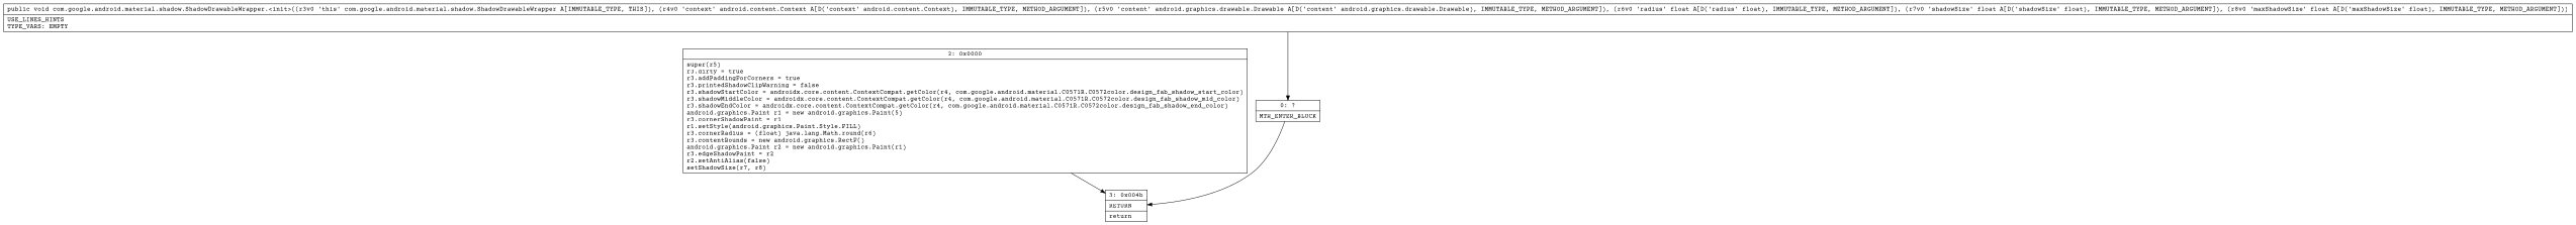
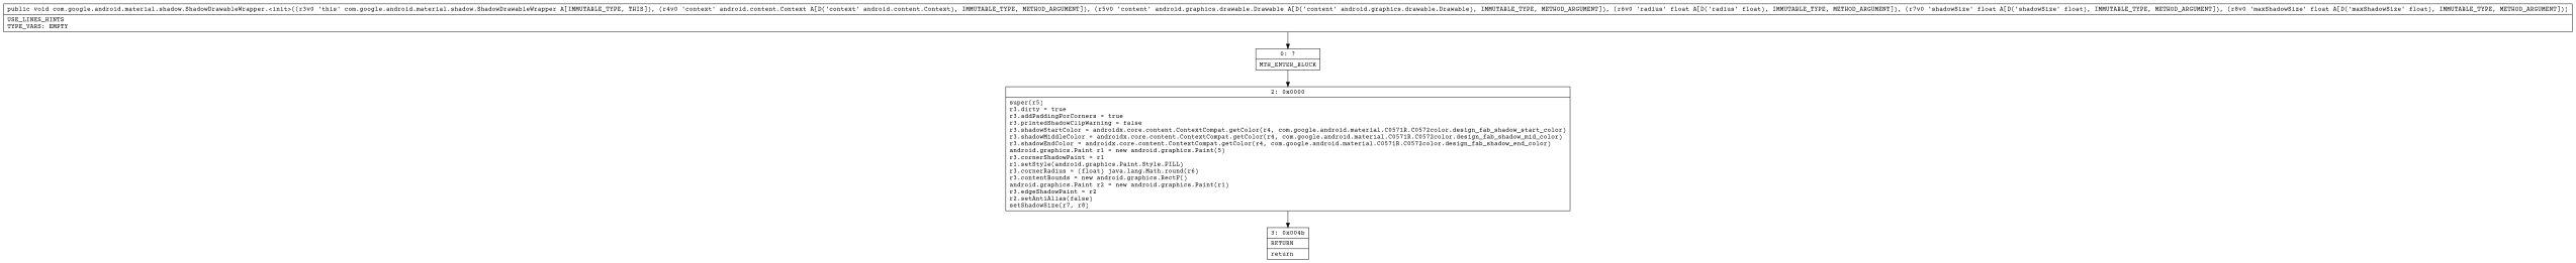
  digraph {
    fontname="Courier Prime"
    node [fontname="Courier Prime" shape=record]
    edge [fontname="Courier Prime"]
    n1 [label="{0\:\ ?|MTH_ENTER_BLOCK\l}"]
    n2 [label="{2\:\ 0x0000|super(r5)\lr3.dirty = true\lr3.addPaddingForCorners = true\lr3.printedShadowClipWarning = false\lr3.shadowStartColor = androidx.core.content.ContextCompat.getColor(r4, com.google.android.material.C0571R.C0572color.design_fab_shadow_start_color)\lr3.shadowMiddleColor = androidx.core.content.ContextCompat.getColor(r4, com.google.android.material.C0571R.C0572color.design_fab_shadow_mid_color)\lr3.shadowEndColor = androidx.core.content.ContextCompat.getColor(r4, com.google.android.material.C0571R.C0572color.design_fab_shadow_end_color)\landroid.graphics.Paint r1 = new android.graphics.Paint(5)\lr3.cornerShadowPaint = r1\lr1.setStyle(android.graphics.Paint.Style.FILL)\lr3.cornerRadius = (float) java.lang.Math.round(r6)\lr3.contentBounds = new android.graphics.RectF()\landroid.graphics.Paint r2 = new android.graphics.Paint(r1)\lr3.edgeShadowPaint = r2\lr2.setAntiAlias(false)\lsetShadowSize(r7, r8)\l}"]
    n3 [label="{3\:\ 0x004b|RETURN\l|return\l}"]
    n4 [label="{public void com.google.android.material.shadow.ShadowDrawableWrapper.\<init\>((r3v0 'this' com.google.android.material.shadow.ShadowDrawableWrapper A[IMMUTABLE_TYPE, THIS]), (r4v0 'context' android.content.Context A[D('context' android.content.Context), IMMUTABLE_TYPE, METHOD_ARGUMENT]), (r5v0 'content' android.graphics.drawable.Drawable A[D('content' android.graphics.drawable.Drawable), IMMUTABLE_TYPE, METHOD_ARGUMENT]), (r6v0 'radius' float A[D('radius' float), IMMUTABLE_TYPE, METHOD_ARGUMENT]), (r7v0 'shadowSize' float A[D('shadowSize' float), IMMUTABLE_TYPE, METHOD_ARGUMENT]), (r8v0 'maxShadowSize' float A[D('maxShadowSize' float), IMMUTABLE_TYPE, METHOD_ARGUMENT]))  | USE_LINES_HINTS\lTYPE_VARS: EMPTY\l}"]
-   n1 -> n3
+   n1 -> n2
    n2 -> n3
    n4 -> n1
  }
